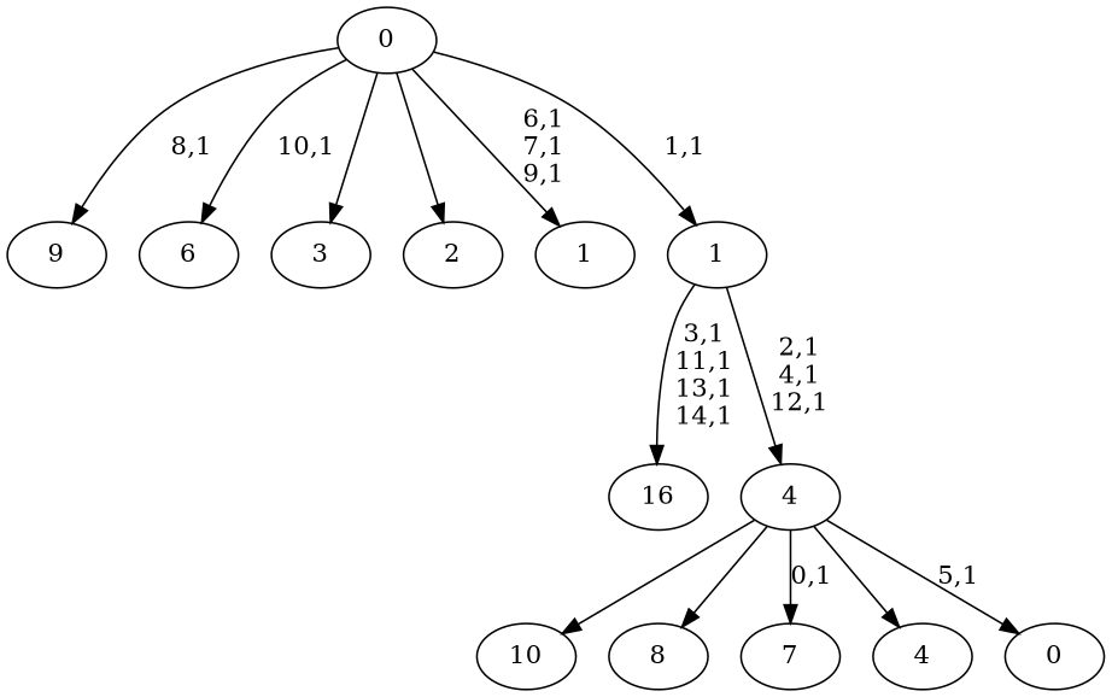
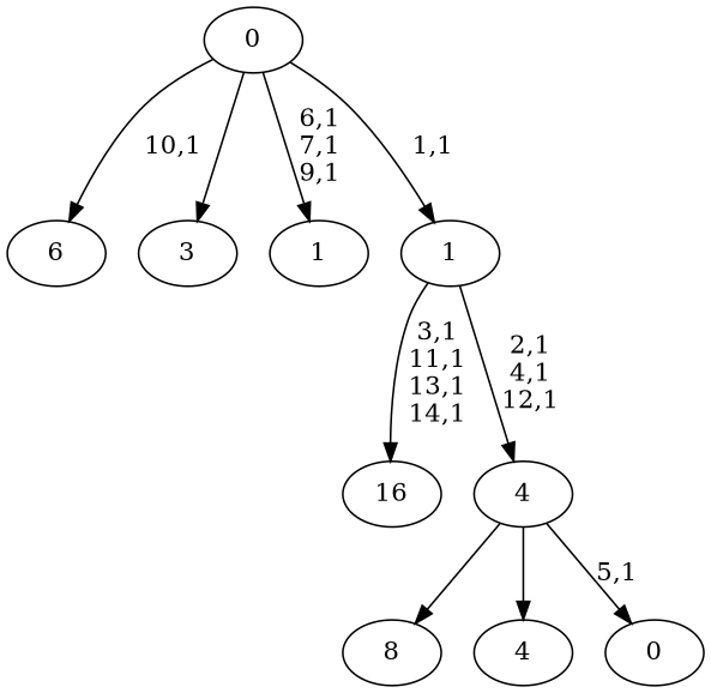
  digraph {
    n1 [label=16]
-   n2 [label=10]
-   n3 [label=9]
    n4 [label=8]
-   n5 [label=7]
    n6 [label=6]
    n7 [label=4]
    n8 [label=3]
-   n9 [label=2]
    n10 [label=1]
    n11 [label=0]
    4
    1
    0
-   4 -> n2
    4 -> n4
-   4 -> n5 [label="0,1"]
    4 -> n7
    4 -> n11 [label="5,1"]
    1 -> n1 [label="3,1\n11,1\n13,1\n14,1"]
    1 -> 4 [label="2,1\n4,1\n12,1"]
-   0 -> n3 [label="8,1"]
    0 -> n6 [label="10,1"]
    0 -> n8
-   0 -> n9
    0 -> n10 [label="6,1\n7,1\n9,1"]
    0 -> 1 [label="1,1"]
  }
